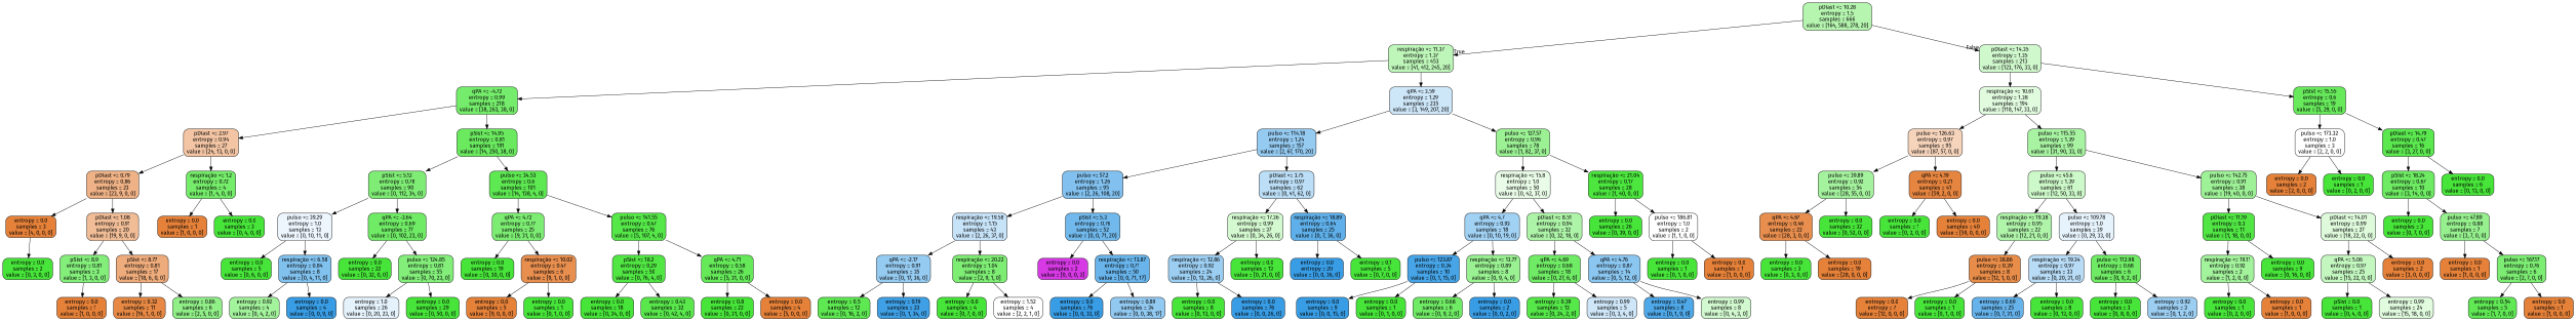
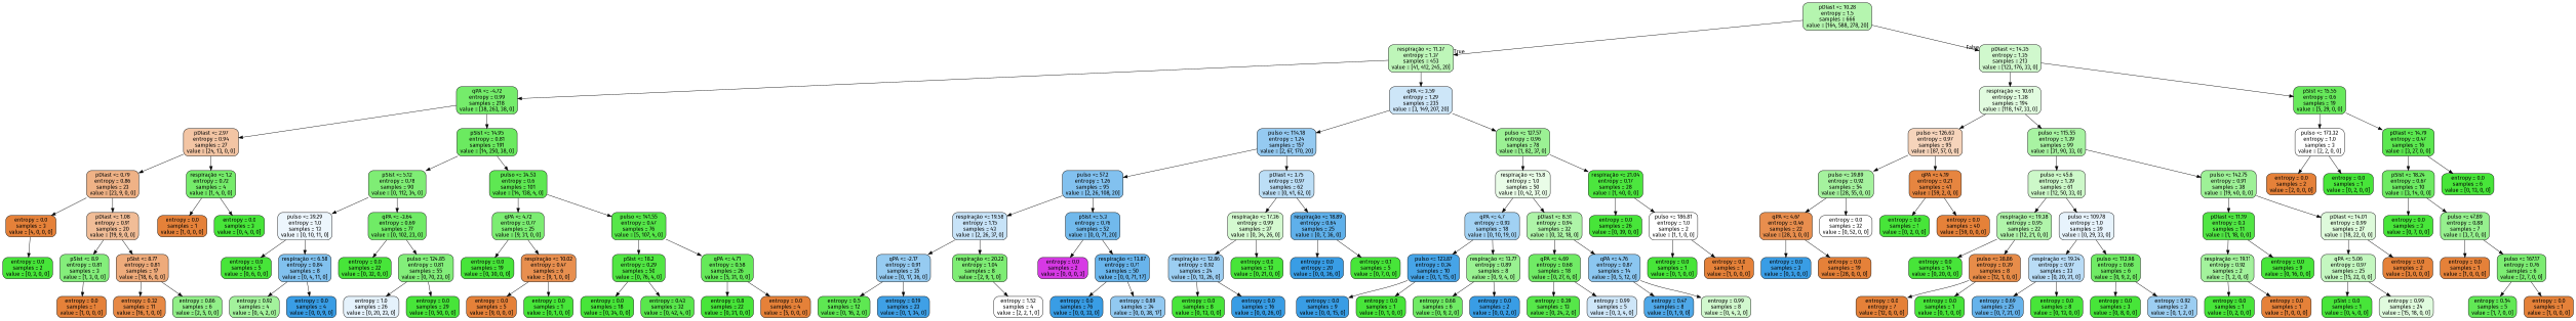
  digraph {
    fontname="Fira Sans"
    node [color=black fillcolor="#47e539" fontname="Fira Sans" shape=box style="filled, rounded"]
    edge [fontname="Fira Sans"]
    n1 [fillcolor="#b5f5af" label="pDiast <= 10.28\nentropy = 1.5\nsamples = 666\nvalue = [164, 588, 278, 20]"]
    n2 [fillcolor="#bef6b9" label="respiração <= 11.37\nentropy = 1.37\nsamples = 453\nvalue = [41, 412, 245, 20]"]
    n3 [fillcolor="#d0f8cd" label="pDiast <= 14.35\nentropy = 1.35\nsamples = 213\nvalue = [123, 176, 33, 0]"]
    n4 [fillcolor="#75ec6b" label="qPA <= -4.72\nentropy = 0.99\nsamples = 218\nvalue = [38, 263, 38, 0]"]
    n5 [fillcolor="#cde6f8" label="qPA <= 3.59\nentropy = 1.29\nsamples = 235\nvalue = [3, 149, 207, 20]"]
    n6 [fillcolor="#e1fbdf" label="respiração <= 10.61\nentropy = 1.38\nsamples = 194\nvalue = [118, 147, 33, 0]"]
    n7 [fillcolor="#67e95b" label="pSist <= 15.55\nentropy = 0.6\nsamples = 19\nvalue = [5, 29, 0, 0]"]
    n8 [fillcolor="#f3c5a4" label="pDiast <= 2.97\nentropy = 0.94\nsamples = 27\nvalue = [24, 13, 0, 0]"]
    n9 [fillcolor="#6bea60" label="pSist <= 14.95\nentropy = 0.81\nsamples = 191\nvalue = [14, 250, 38, 0]"]
    n10 [fillcolor="#95caf1" label="pulso <= 114.18\nentropy = 1.24\nsamples = 157\nvalue = [2, 67, 170, 20]"]
    n11 [fillcolor="#9bf194" label="pulso <= 127.57\nentropy = 0.96\nsamples = 78\nvalue = [1, 82, 37, 0]"]
    n12 [fillcolor="#efb286" label="pDiast <= 0.79\nentropy = 0.86\nsamples = 23\nvalue = [23, 9, 0, 0]"]
    n13 [fillcolor="#75ec6a" label="respiração <= 1.2\nentropy = 0.72\nsamples = 4\nvalue = [1, 4, 0, 0]"]
    n14 [fillcolor="#7fed75" label="pSist <= 5.12\nentropy = 0.78\nsamples = 90\nvalue = [0, 112, 34, 0]"]
    n15 [fillcolor="#5ee852" label="pulso <= 34.53\nentropy = 0.6\nsamples = 101\nvalue = [14, 138, 4, 0]"]
    n16 [fillcolor="#e58139" label="entropy = 0.0\nsamples = 3\nvalue = [4, 0, 0, 0]"]
    n17 [fillcolor="#f1bd97" label="pDiast <= 1.08\nentropy = 0.91\nsamples = 20\nvalue = [19, 9, 0, 0]"]
    n18 [fillcolor="#e58139" label="entropy = 0.0\nsamples = 1\nvalue = [1, 0, 0, 0]"]
    n19 [label="entropy = 0.0\nsamples = 3\nvalue = [0, 4, 0, 0]"]
    n20 [label="entropy = 0.0\nsamples = 2\nvalue = [0, 3, 0, 0]"]
    n21 [fillcolor="#84ee7b" label="pSist <= 8.9\nentropy = 0.81\nsamples = 3\nvalue = [1, 3, 0, 0]"]
    n22 [fillcolor="#eeab7b" label="pSist <= 8.77\nentropy = 0.81\nsamples = 17\nvalue = [18, 6, 0, 0]"]
    n23 [fillcolor="#e58139" label="entropy = 0.0\nsamples = 1\nvalue = [1, 0, 0, 0]"]
    n24 [fillcolor="#e78945" label="entropy = 0.32\nsamples = 11\nvalue = [16, 1, 0, 0]"]
    n25 [fillcolor="#91ef88" label="entropy = 0.86\nsamples = 6\nvalue = [2, 5, 0, 0]"]
    n26 [fillcolor="#edf6fd" label="pulso <= 39.29\nentropy = 1.0\nsamples = 13\nvalue = [0, 10, 11, 0]"]
    n27 [fillcolor="#70eb66" label="qPA <= -3.64\nentropy = 0.69\nsamples = 77\nvalue = [0, 102, 23, 0]"]
    n28 [fillcolor="#7ced72" label="qPA <= 4.72\nentropy = 0.77\nsamples = 25\nvalue = [9, 31, 0, 0]"]
    n29 [fillcolor="#56e749" label="pulso <= 141.55\nentropy = 0.47\nsamples = 76\nvalue = [5, 107, 4, 0]"]
    n30 [label="entropy = 0.0\nsamples = 5\nvalue = [0, 6, 0, 0]"]
    n31 [fillcolor="#81c1ee" label="respiração <= 6.58\nentropy = 0.84\nsamples = 8\nvalue = [0, 4, 11, 0]"]
    n32 [label="entropy = 0.0\nsamples = 22\nvalue = [0, 32, 0, 0]"]
    n33 [fillcolor="#83ee7a" label="pulso <= 124.85\nentropy = 0.81\nsamples = 55\nvalue = [0, 70, 23, 0]"]
    n34 [fillcolor="#a3f29c" label="entropy = 0.92\nsamples = 4\nvalue = [0, 4, 2, 0]"]
    n35 [fillcolor="#399de5" label="entropy = 0.0\nsamples = 4\nvalue = [0, 0, 9, 0]"]
    n36 [fillcolor="#e5f2fc" label="entropy = 1.0\nsamples = 26\nvalue = [0, 20, 23, 0]"]
    n37 [label="entropy = 0.0\nsamples = 29\nvalue = [0, 50, 0, 0]"]
    n38 [label="entropy = 0.0\nsamples = 19\nvalue = [0, 30, 0, 0]"]
    n39 [fillcolor="#e88f4f" label="respiração <= 10.02\nentropy = 0.47\nsamples = 6\nvalue = [9, 1, 0, 0]"]
    n40 [fillcolor="#51e643" label="pSist <= 18.2\nentropy = 0.29\nsamples = 50\nvalue = [0, 76, 4, 0]"]
    n41 [fillcolor="#65e959" label="qPA <= 4.71\nentropy = 0.58\nsamples = 26\nvalue = [5, 31, 0, 0]"]
    n42 [fillcolor="#e58139" label="entropy = 0.0\nsamples = 5\nvalue = [9, 0, 0, 0]"]
    n43 [label="entropy = 0.0\nsamples = 1\nvalue = [0, 1, 0, 0]"]
    n44 [label="entropy = 0.0\nsamples = 18\nvalue = [0, 34, 0, 0]"]
    n45 [fillcolor="#59e74c" label="entropy = 0.43\nsamples = 32\nvalue = [0, 42, 4, 0]"]
    n46 [label="entropy = 0.8\nsamples = 22\nvalue = [0, 31, 0, 0]"]
    n47 [fillcolor="#e58139" label="entropy = 0.0\nsamples = 4\nvalue = [5, 0, 0, 0]"]
    n48 [fillcolor="#82c1ef" label="pulso <= 57.2\nentropy = 1.26\nsamples = 95\nvalue = [2, 26, 108, 20]"]
    n49 [fillcolor="#bcdef6" label="pDiast <= 3.75\nentropy = 0.97\nsamples = 62\nvalue = [0, 41, 62, 0]"]
    n50 [fillcolor="#e9fce7" label="respiração <= 15.8\nentropy = 1.0\nsamples = 50\nvalue = [0, 42, 37, 0]"]
    n51 [fillcolor="#4ce63e" label="respiração <= 21.04\nentropy = 0.17\nsamples = 28\nvalue = [1, 40, 0, 0]"]
    n52 [fillcolor="#c7e3f8" label="respiração <= 19.58\nentropy = 1.15\nsamples = 43\nvalue = [2, 26, 37, 0]"]
    n53 [fillcolor="#71b9ec" label="pSist <= 5.3\nentropy = 0.76\nsamples = 52\nvalue = [0, 0, 71, 20]"]
    n54 [fillcolor="#d4f9d0" label="respiração <= 17.36\nentropy = 0.99\nsamples = 37\nvalue = [0, 34, 26, 0]"]
    n55 [fillcolor="#5fb0ea" label="respiração <= 18.89\nentropy = 0.64\nsamples = 25\nvalue = [0, 7, 36, 0]"]
    n56 [fillcolor="#96cbf1" label="qPA <= -2.17\nentropy = 0.91\nsamples = 35\nvalue = [0, 17, 36, 0]"]
    n57 [fillcolor="#7eed74" label="respiração <= 20.22\nentropy = 1.04\nsamples = 8\nvalue = [2, 9, 1, 0]"]
    n58 [fillcolor="#d739e5" label="entropy = 0.0\nsamples = 2\nvalue = [0, 0, 0, 3]"]
    n59 [fillcolor="#68b4eb" label="respiração <= 13.87\nentropy = 0.71\nsamples = 50\nvalue = [0, 0, 71, 17]"]
    n60 [fillcolor="#5ee852" label="entropy = 0.5\nsamples = 12\nvalue = [0, 16, 2, 0]"]
    n61 [fillcolor="#3fa0e6" label="entropy = 0.19\nsamples = 23\nvalue = [0, 1, 34, 0]"]
-   n62 [label="entropy = 0.0\nsamples = 4\nvalue = [0, 7, 0, 0]"]
    n63 [fillcolor="#ffffff" label="entropy = 1.52\nsamples = 4\nvalue = [2, 2, 1, 0]"]
    n64 [fillcolor="#399de5" label="entropy = 0.0\nsamples = 76\nvalue = [0, 0, 33, 0]"]
    n65 [fillcolor="#92c9f1" label="entropy = 0.89\nsamples = 34\nvalue = [0, 0, 38, 17]"]
    n66 [fillcolor="#9ccef2" label="respiração <= 12.86\nentropy = 0.92\nsamples = 24\nvalue = [0, 13, 26, 0]"]
    n67 [label="entropy = 0.0\nsamples = 13\nvalue = [0, 21, 0, 0]"]
    n68 [fillcolor="#399de5" label="entropy = 0.0\nentropy = 20\nvalue = [0, 0, 36, 0]"]
    n69 [label="entropy = 0.1\nsamples = 5\nvalue = [0, 7, 0, 0]"]
    n70 [label="entropy = 0.0\nsamples = 8\nvalue = [0, 13, 0, 0]"]
-   n71 [fillcolor="#399de5" label="entropy = 0.0\nsamples = 76\nvalue = [0, 0, 26, 0]"]
+   n71 [fillcolor="#399de5" label="entropy = 0.0\nsamples = 16\nvalue = [0, 0, 26, 0]"]
    n72 [fillcolor="#a1d1f3" label="qPA <= 4.7\nentropy = 0.93\nsamples = 18\nvalue = [0, 10, 19, 0]"]
    n73 [fillcolor="#aef4a8" label="pDiast <= 8.51\nentropy = 0.94\nsamples = 32\nvalue = [0, 32, 18, 0]"]
    n74 [label="entropy = 0.0\nsamples = 26\nvalue = [0, 39, 0, 0]"]
    n75 [fillcolor="#ffffff" label="pulso <= 186.81\nentropy = 1.0\nsamples = 2\nvalue = [1, 1, 0, 0]"]
    n76 [fillcolor="#46a4e7" label="pulso <= 123.87\nentropy = 0.34\nsamples = 10\nvalue = [0, 1, 15, 0]"]
    n77 [fillcolor="#99f191" label="respiração <= 13.77\nentropy = 0.89\nsamples = 8\nvalue = [0, 9, 4, 0]"]
    n78 [fillcolor="#70eb65" label="qPA <= 4.69\nentropy = 0.68\nsamples = 18\nvalue = [0, 27, 6, 0]"]
    n79 [fillcolor="#8bc6f0" label="qPA <= 4.76\nentropy = 0.87\nsamples = 14\nvalue = [0, 5, 12, 0]"]
    n80 [fillcolor="#399de5" label="entropy = 0.0\nsamples = 9\nvalue = [0, 0, 15, 0]"]
    n81 [label="entropy = 0.0\nsamples = 1\nvalue = [0, 1, 0, 0]"]
    n82 [fillcolor="#70eb65" label="entropy = 0.68\nsamples = 6\nvalue = [0, 9, 2, 0]"]
    n83 [fillcolor="#399de5" label="entropy = 0.0\nsamples = 2\nvalue = [0, 0, 2, 0]"]
    n84 [fillcolor="#56e749" label="entropy = 0.39\nsamples = 13\nvalue = [0, 24, 2, 0]"]
    n85 [fillcolor="#cee6f8" label="entropy = 0.99\nsamples = 5\nvalue = [0, 3, 4, 0]"]
    n86 [fillcolor="#4fa8e8" label="entropy = 0.47\nsamples = 8\nvalue = [0, 1, 9, 0]"]
    n87 [fillcolor="#d1f8ce" label="entropy = 0.99\nsamples = 8\nvalue = [0, 4, 3, 0]"]
    n88 [label="entropy = 0.0\nsamples = 1\nvalue = [0, 1, 0, 0]"]
    n89 [fillcolor="#e58139" label="entropy = 0.0\nsamples = 1\nvalue = [1, 0, 0, 0]"]
    n90 [fillcolor="#f6d4bb" label="pulso <= 126.63\nentropy = 0.97\nsamples = 95\nvalue = [87, 57, 0, 0]"]
    n91 [fillcolor="#a8f3a2" label="pulso <= 115.55\nentropy = 1.39\nsamples = 99\nvalue = [31, 90, 33, 0]"]
    n92 [fillcolor="#ffffff" label="pulso <= 173.32\nentropy = 1.0\nsamples = 3\nvalue = [2, 2, 0, 0]"]
    n93 [fillcolor="#5be84f" label="pDiast <= 14.79\nentropy = 0.47\nsamples = 16\nvalue = [3, 27, 0, 0]"]
    n94 [fillcolor="#a5f29e" label="pulso <= 39.89\nentropy = 0.92\nsamples = 54\nvalue = [28, 55, 0, 0]"]
    n95 [fillcolor="#e68540" label="qPA <= 4.19\nentropy = 0.21\nsamples = 41\nvalue = [59, 2, 0, 0]"]
    n96 [fillcolor="#cdf8c9" label="pulso <= 45.6\nentropy = 1.39\nsamples = 61\nvalue = [12, 50, 33, 0]"]
    n97 [fillcolor="#9ef197" label="pulso <= 142.75\nentropy = 0.91\nsamples = 38\nvalue = [19, 40, 0, 0]"]
    n98 [fillcolor="#e88e4e" label="qPA <= 4.67\nentropy = 0.46\nsamples = 22\nvalue = [28, 3, 0, 0]"]
-   n99 [label="entropy = 0.0\nsamples = 32\nvalue = [0, 52, 0, 0]"]
+   n99 [fillcolor="#ffffff" label="entropy = 0.0\nsamples = 32\nvalue = [0, 52, 0, 0]"]
    n100 [label="entropy = 0.0\nsamples = 1\nvalue = [0, 2, 0, 0]"]
    n101 [fillcolor="#e58139" label="entropy = 0.0\nsamples = 40\nvalue = [59, 0, 0, 0]"]
-   n102 [label="entropy = 0.0\nsamples = 3\nvalue = [0, 3, 0, 0]"]
+   n102 [fillcolor="#399de5" label="entropy = 0.0\nsamples = 3\nvalue = [0, 3, 0, 0]"]
    n103 [fillcolor="#e58139" label="entropy = 0.0\nsamples = 19\nvalue = [28, 0, 0, 0]"]
    n104 [fillcolor="#b0f4aa" label="respiração <= 19.38\nentropy = 0.95\nsamples = 22\nvalue = [12, 21, 0, 0]"]
    n105 [fillcolor="#e7f3fc" label="pulso <= 109.78\nentropy = 1.0\nsamples = 39\nvalue = [0, 29, 33, 0]"]
    n106 [fillcolor="#51e644" label="pDiast <= 11.19\nentropy = 0.3\nsamples = 11\nvalue = [1, 18, 0, 0]"]
    n107 [fillcolor="#defadb" label="pDiast <= 14.01\nentropy = 0.99\nsamples = 27\nvalue = [18, 22, 0, 0]"]
+   n108 [label="entropy = 0.0\nsamples = 14\nvalue = [0, 20, 0, 0]"]
    n109 [fillcolor="#e78c49" label="pulso <= 38.86\nentropy = 0.39\nsamples = 8\nvalue = [12, 1, 0, 0]"]
    n110 [fillcolor="#b9dcf6" label="respiração <= 19.34\nentropy = 0.97\nsamples = 33\nvalue = [0, 20, 31, 0]"]
    n111 [fillcolor="#70eb65" label="pulso <= 112.98\nentropy = 0.68\nsamples = 6\nvalue = [0, 9, 2, 0]"]
    n112 [fillcolor="#e58139" label="entropy = 0.0\nentropy = 7\nvalue = [12, 0, 0, 0]"]
    n113 [label="entropy = 0.0\nsamples = 1\nvalue = [0, 1, 0, 0]"]
    n114 [fillcolor="#66b3eb" label="entropy = 0.69\nsamples = 25\nvalue = [0, 7, 31, 0]"]
    n115 [label="entropy = 0.0\nsamples = 8\nvalue = [0, 13, 0, 0]"]
    n116 [label="entropy = 0.0\nsamples = 3\nvalue = [0, 8, 0, 0]"]
    n117 [fillcolor="#9ccef2" label="entropy = 0.92\nsamples = 3\nvalue = [0, 1, 2, 0]"]
    n118 [fillcolor="#a3f29c" label="respiração <= 19.11\nentropy = 0.92\nsamples = 2\nvalue = [1, 2, 0, 0]"]
    n119 [label="entropy = 0.0\nsamples = 9\nvalue = [0, 16, 0, 0]"]
    n120 [fillcolor="#c4f7c0" label="qPA <= 5.06\nentropy = 0.97\nsamples = 25\nvalue = [15, 22, 0, 0]"]
    n121 [fillcolor="#e58139" label="entropy = 0.0\nsamples = 2\nvalue = [3, 0, 0, 0]"]
    n122 [label="entropy = 0.0\nsamples = 1\nvalue = [0, 2, 0, 0]"]
    n123 [fillcolor="#e58139" label="entropy = 0.0\nsamples = 1\nvalue = [1, 0, 0, 0]"]
    n124 [label="pSist = 0.0\nsamples = 1\nvalue = [0, 4, 0, 0]"]
    n125 [fillcolor="#e0fbde" label="entropy = 0.99\nsamples = 24\nvalue = [15, 18, 0, 0]"]
    n126 [fillcolor="#e58139" label="entropy = 0.0\nsamples = 2\nvalue = [2, 0, 0, 0]"]
    n127 [label="entropy = 0.0\nsamples = 1\nvalue = [0, 2, 0, 0]"]
    n128 [fillcolor="#6eeb63" label="pSist <= 18.24\nentropy = 0.67\nsamples = 10\nvalue = [3, 14, 0, 0]"]
    n129 [label="entropy = 0.0\nsamples = 6\nvalue = [0, 13, 0, 0]"]
    n130 [label="entropy = 0.0\nsamples = 3\nvalue = [0, 7, 0, 0]"]
    n131 [fillcolor="#96f08e" label="pulso <= 47.89\nentropy = 0.88\nsamples = 7\nvalue = [3, 7, 0, 0]"]
    n132 [fillcolor="#e58139" label="entropy = 0.0\nsamples = 1\nvalue = [1, 0, 0, 0]"]
    n133 [fillcolor="#7cec72" label="pulso <= 167.17\nentropy = 0.76\nsamples = 6\nvalue = [2, 7, 0, 0]"]
    n134 [fillcolor="#61e955" label="entropy = 0.54\nsamples = 5\nvalue = [1, 7, 0, 0]"]
    n135 [fillcolor="#e58139" label="entropy = 0.0\nsamples = 1\nvalue = [1, 0, 0, 0]"]
    n1 -> n2 [headlabel=True labelangle=45 labeldistance=2.5]
    n1 -> n3 [headlabel=False labelangle=-45 labeldistance=2.5]
    n2 -> n4
    n2 -> n5
    n3 -> n6
    n3 -> n7
    n4 -> n8
    n4 -> n9
    n5 -> n10
    n5 -> n11
    n6 -> n90
    n6 -> n91
    n7 -> n92
    n7 -> n93
    n8 -> n12
    n8 -> n13
    n9 -> n14
    n9 -> n15
    n10 -> n48
    n10 -> n49
    n11 -> n50
    n11 -> n51
    n12 -> n16
    n12 -> n17
    n13 -> n18
    n13 -> n19
    n14 -> n26
    n14 -> n27
    n15 -> n28
    n15 -> n29
    n16 -> n20
    n17 -> n21
    n17 -> n22
    n21 -> n23
    n22 -> n24
    n22 -> n25
    n26 -> n30
    n26 -> n31
    n27 -> n32
    n27 -> n33
    n28 -> n38
    n28 -> n39
    n29 -> n40
    n29 -> n41
    n31 -> n34
    n31 -> n35
    n33 -> n36
    n33 -> n37
    n39 -> n42
    n39 -> n43
    n40 -> n44
    n40 -> n45
    n41 -> n46
    n41 -> n47
    n48 -> n52
    n48 -> n53
    n49 -> n54
    n49 -> n55
    n50 -> n72
    n50 -> n73
    n51 -> n74
    n51 -> n75
    n52 -> n56
    n52 -> n57
    n53 -> n58
    n53 -> n59
    n54 -> n66
    n54 -> n67
    n55 -> n68
    n55 -> n69
    n56 -> n60
    n56 -> n61
-   n57 -> n62
    n57 -> n63
    n59 -> n64
    n59 -> n65
    n66 -> n70
    n66 -> n71
    n72 -> n76
    n72 -> n77
    n73 -> n78
    n73 -> n79
    n75 -> n88
    n75 -> n89
    n76 -> n80
    n76 -> n81
    n77 -> n82
    n77 -> n83
    n78 -> n84
    n78 -> n85
    n79 -> n86
    n79 -> n87
    n90 -> n94
    n90 -> n95
    n91 -> n96
    n91 -> n97
    n92 -> n126
    n92 -> n127
    n93 -> n128
    n93 -> n129
    n94 -> n98
    n94 -> n99
    n95 -> n100
    n95 -> n101
    n96 -> n104
    n96 -> n105
    n97 -> n106
    n97 -> n107
    n98 -> n102
    n98 -> n103
+   n104 -> n108
    n104 -> n109
    n105 -> n110
    n105 -> n111
    n106 -> n118
    n106 -> n119
    n107 -> n120
    n107 -> n121
    n109 -> n112
    n109 -> n113
    n110 -> n114
    n110 -> n115
    n111 -> n116
    n111 -> n117
    n118 -> n122
    n118 -> n123
    n120 -> n124
    n120 -> n125
    n128 -> n130
    n128 -> n131
    n131 -> n132
    n131 -> n133
    n133 -> n134
    n133 -> n135
  }
